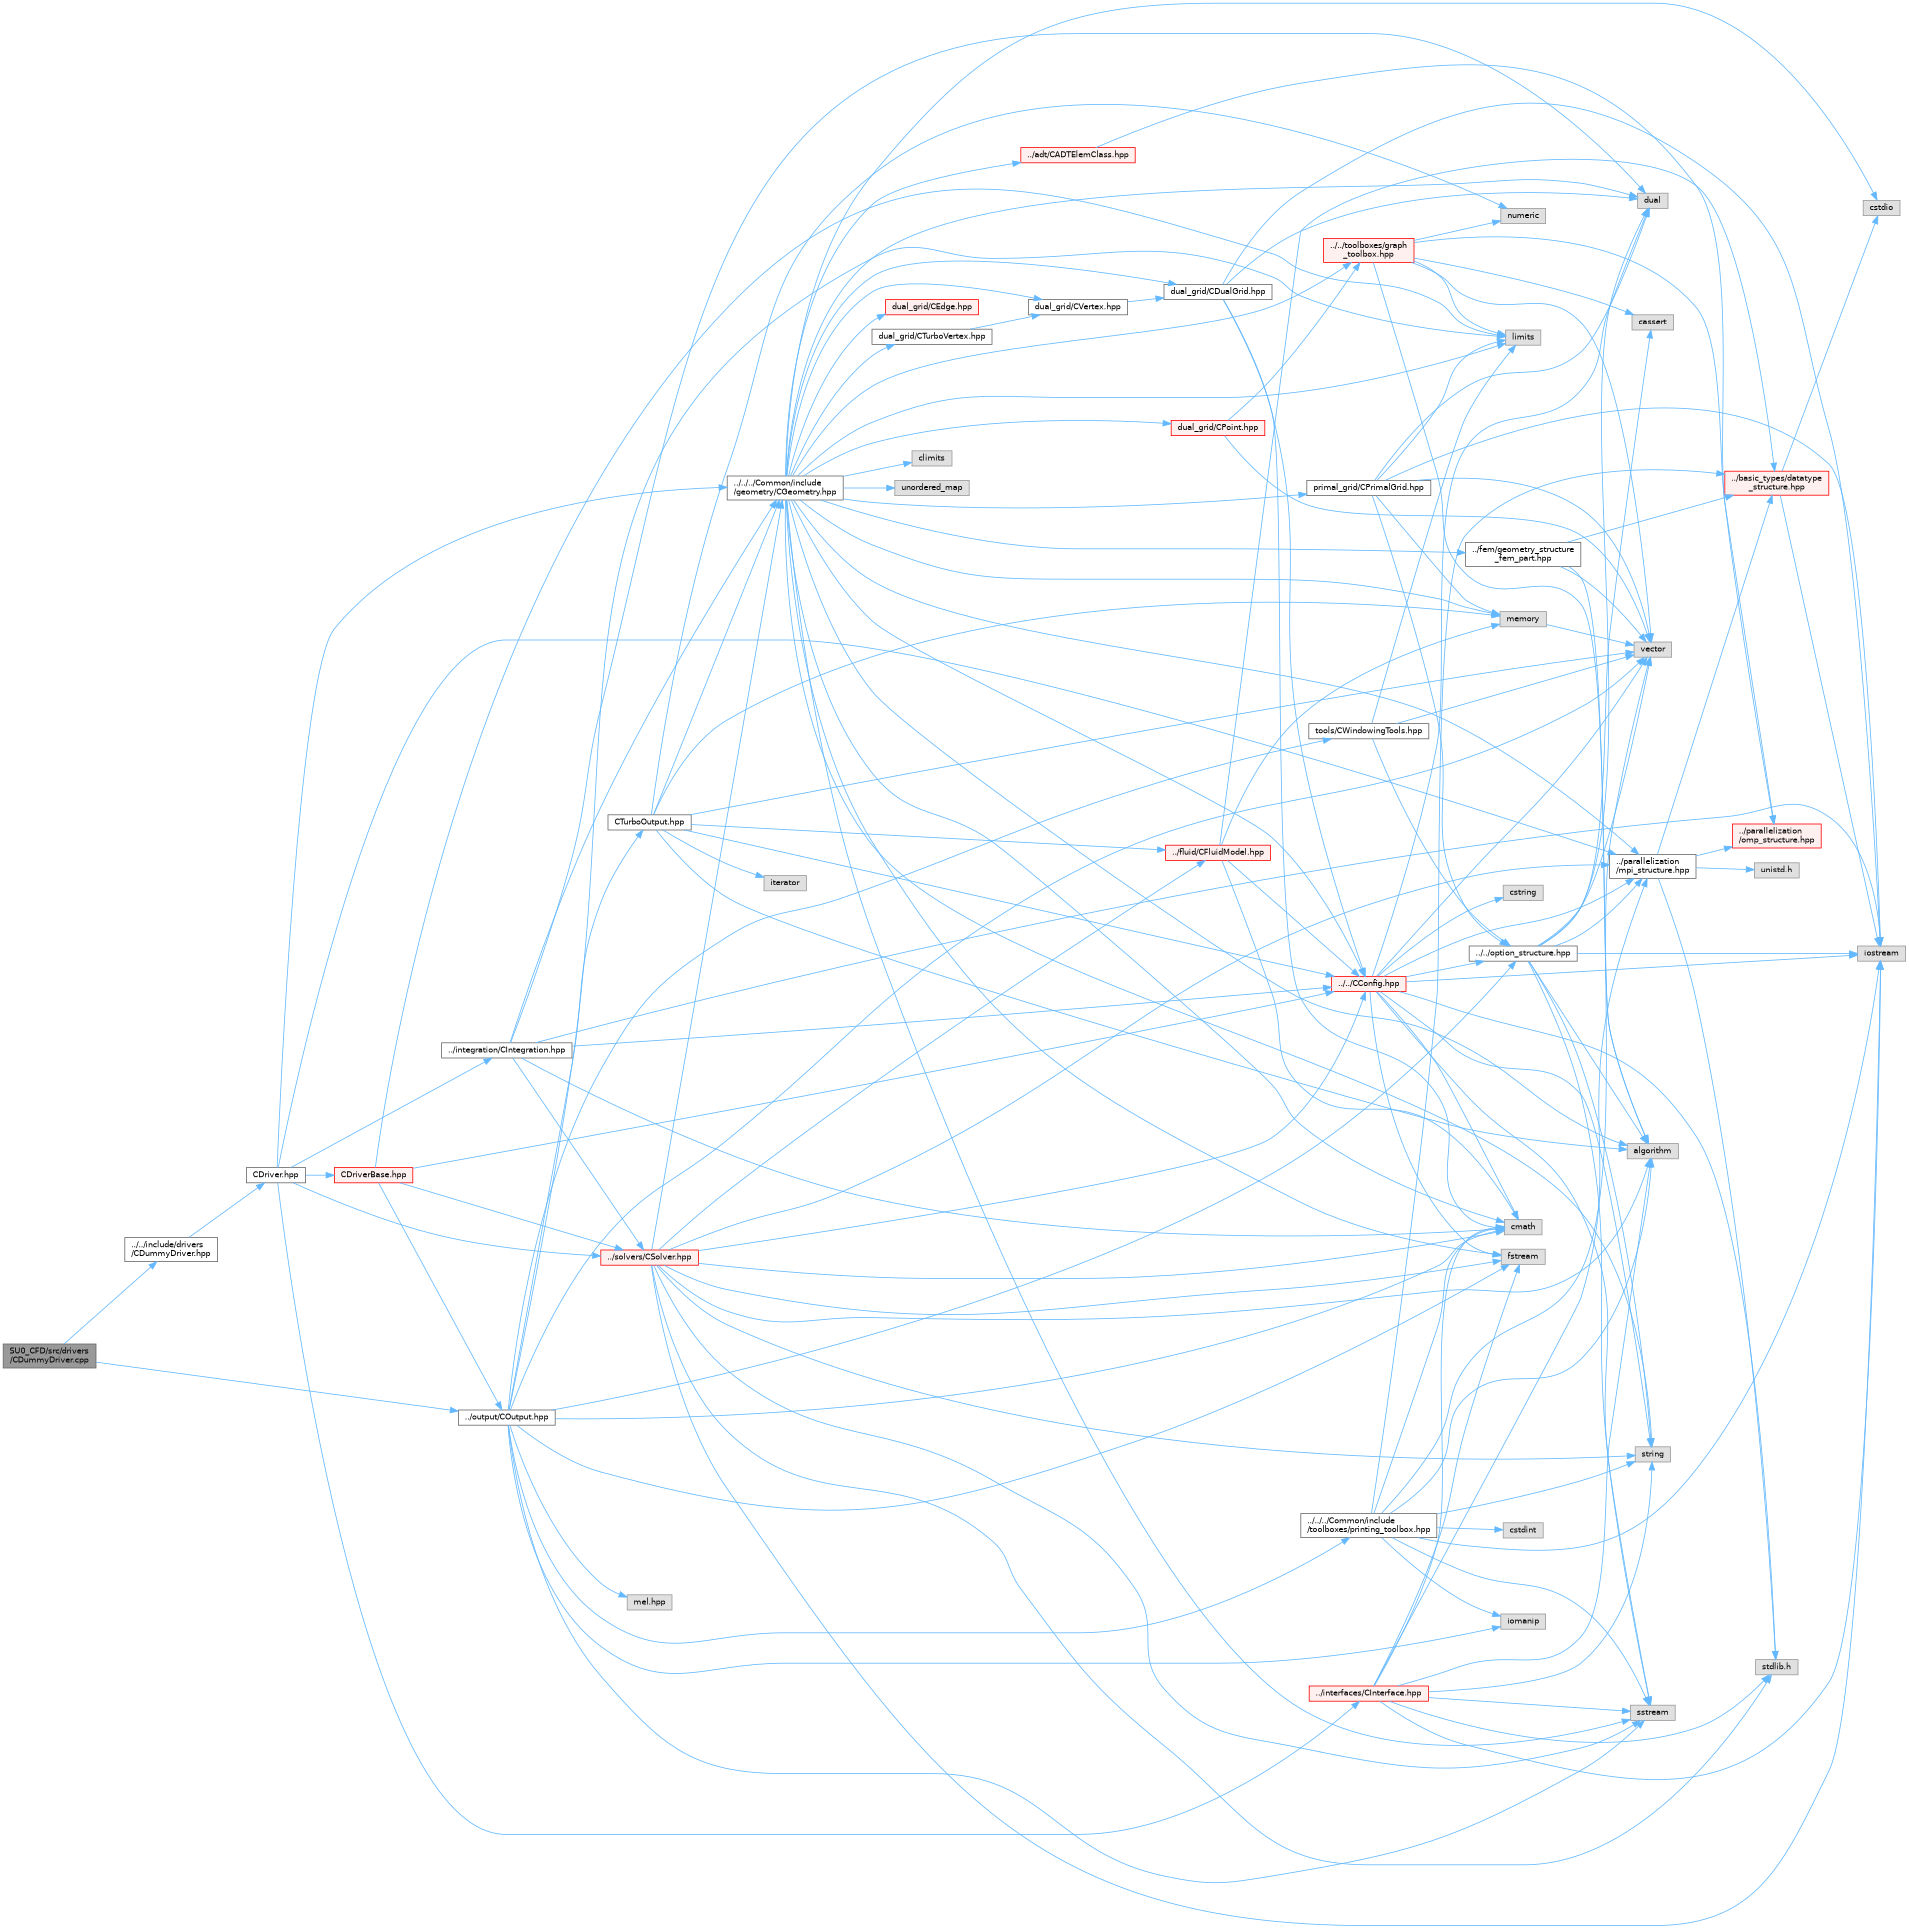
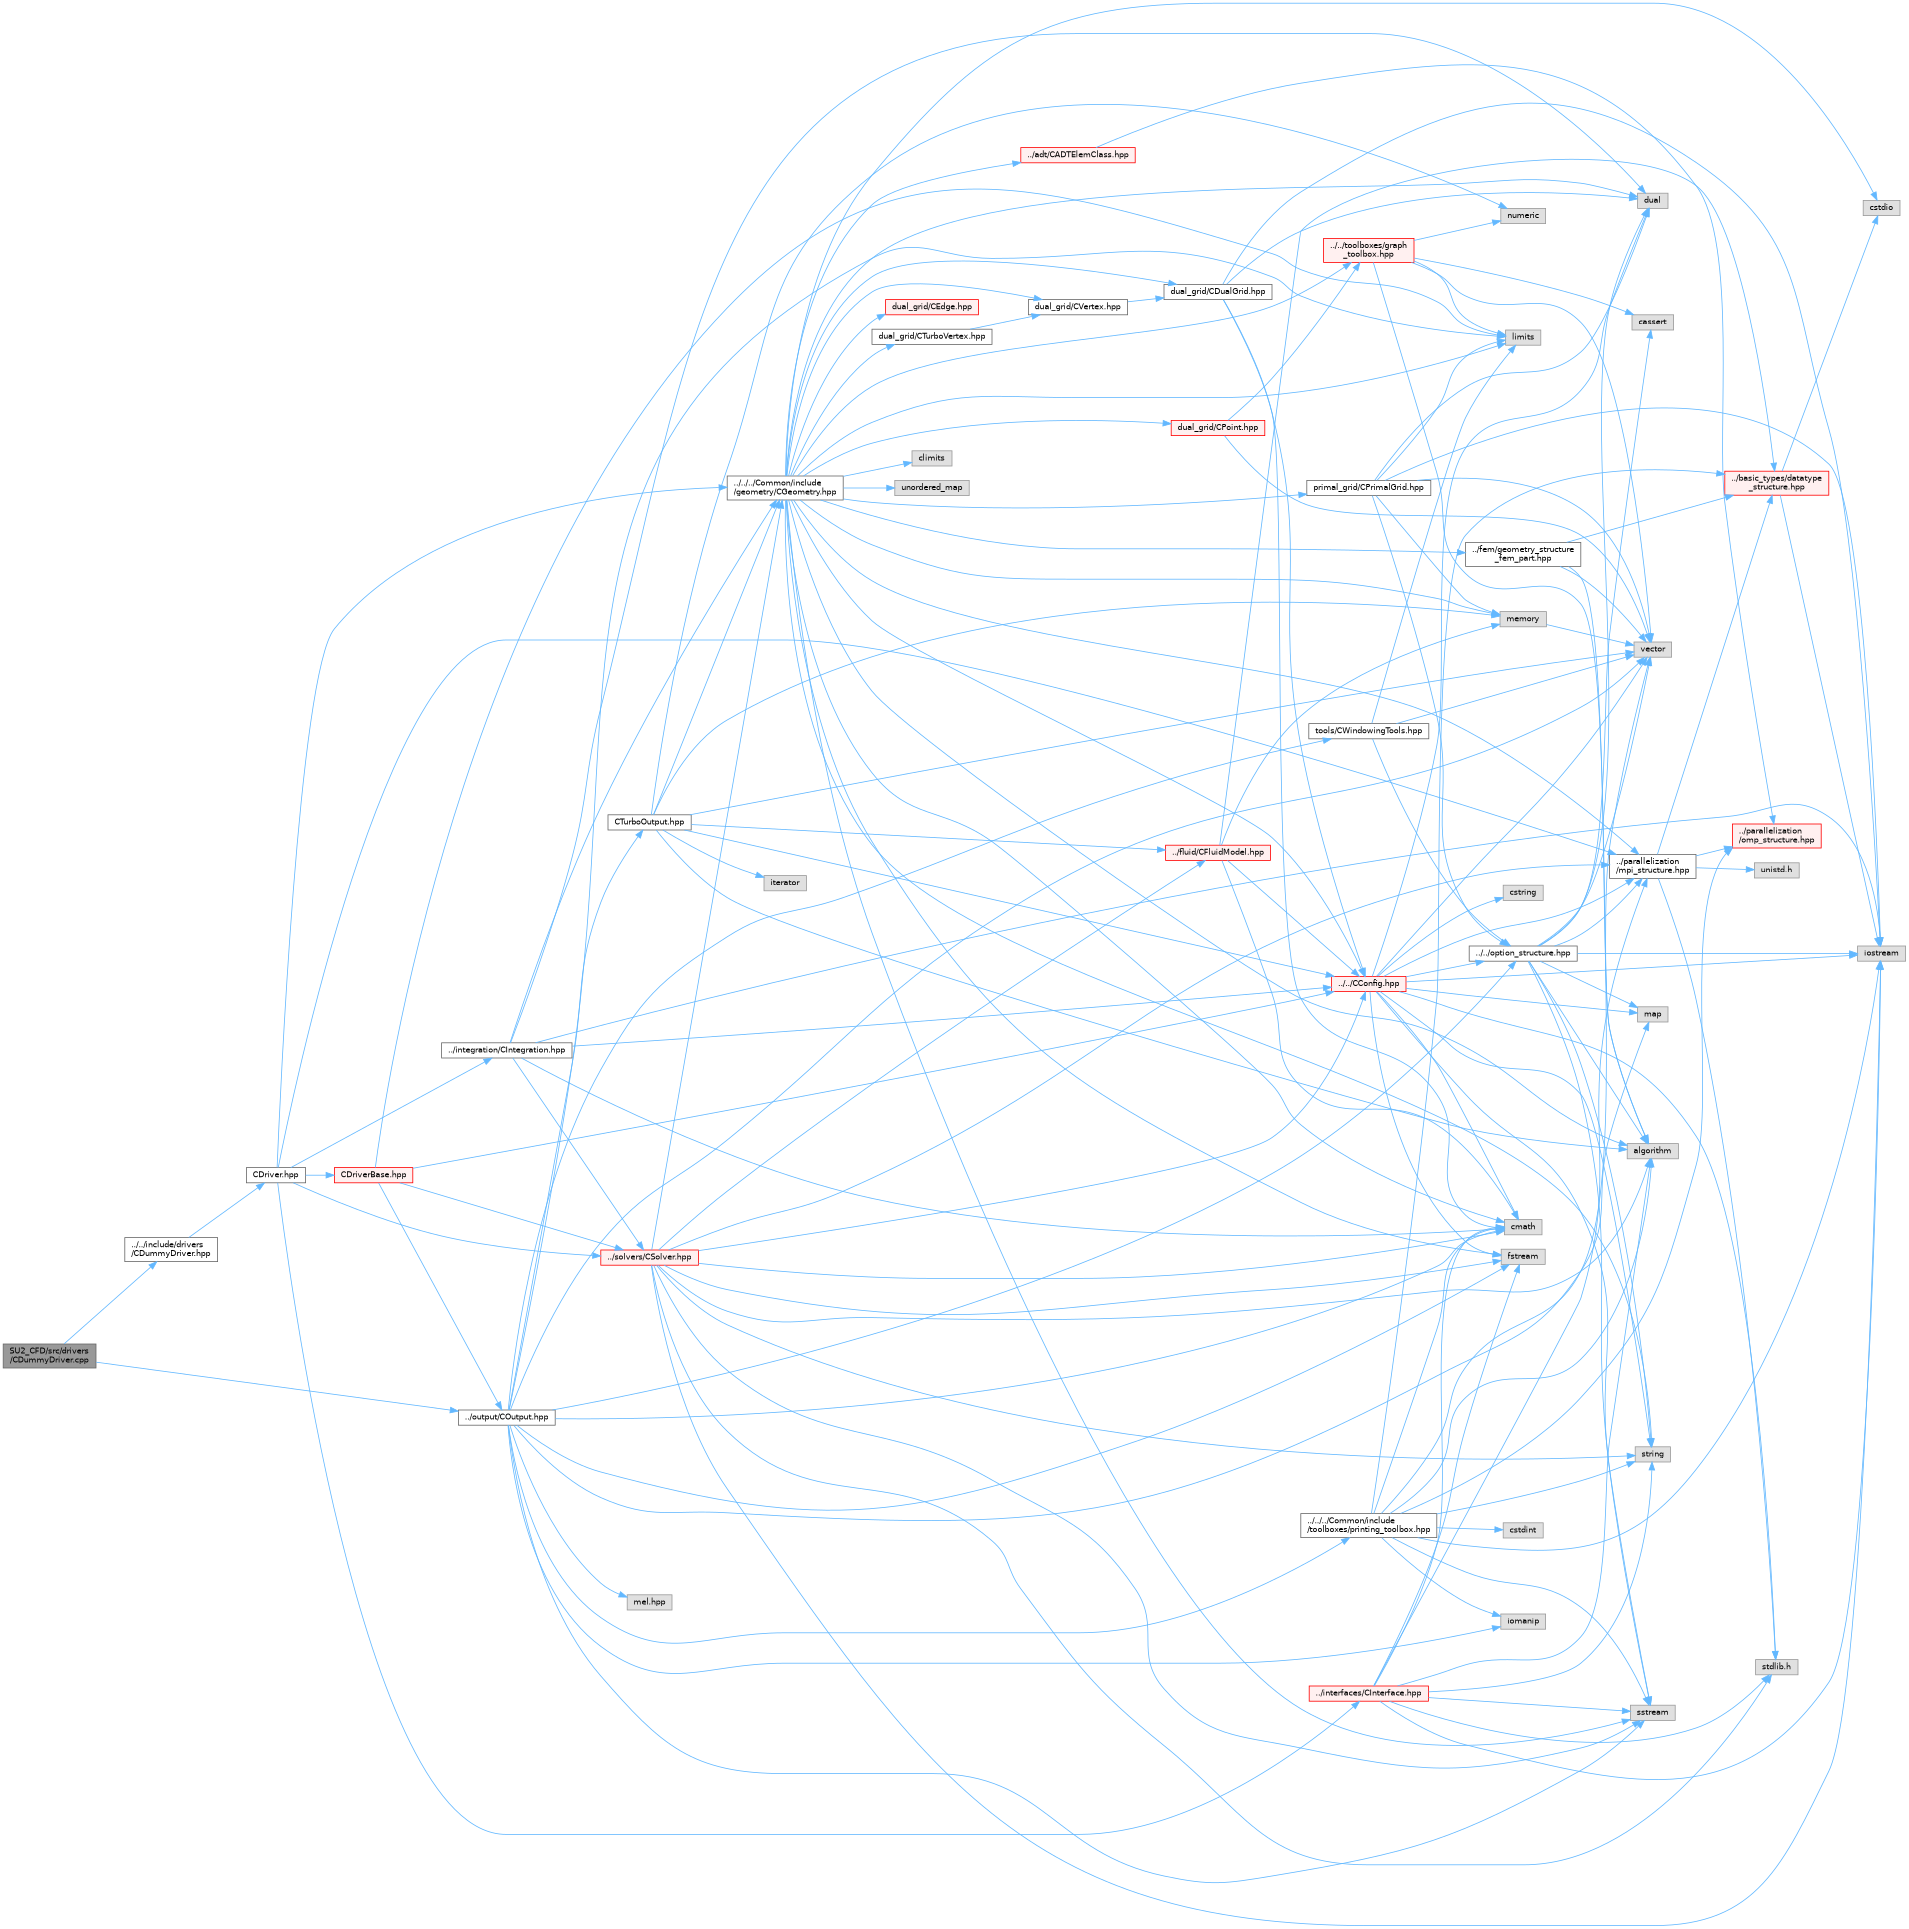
  digraph {
    rankdir=LR
    node [color=grey60 fillcolor="#E0E0E0" fontname=Helvetica fontsize=10 shape=box style=filled]
    edge [color=steelblue1 fontname=Helvetica fontsize=10 labelfontname=Helvetica labelfontsize=10 style=solid]
-   n1 [color=gray40 fillcolor=grey60 fontcolor=black height=0.2 label="SU0_CFD/src/drivers\l/CDummyDriver.cpp" width=0.4]
+   n1 [color=gray40 fillcolor=grey60 fontcolor=black height=0.2 label="SU2_CFD/src/drivers\l/CDummyDriver.cpp" width=0.4]
    n2 [color=grey40 fillcolor=white height=0.2 label="../../include/drivers\l/CDummyDriver.hpp" width=0.4]
    n3 [color=grey40 fillcolor=white height=0.2 label="../output/COutput.hpp" width=0.4]
    n4 [color=grey40 fillcolor=white height=0.2 label="CDriver.hpp" width=0.4]
    n5 [height=0.2 label=limits width=0.4]
    n6 [height=0.2 label=fstream width=0.4]
    n7 [height=0.2 label=sstream width=0.4]
    n8 [height=0.2 label=cmath width=0.4]
    n9 [height=0.2 label=vector width=0.4]
    n10 [color=grey40 fillcolor=white height=0.2 label="../../option_structure.hpp" width=0.4]
+   n11 [height=0.2 label=map width=0.4]
    n12 [height=0.2 label=iomanip width=0.4]
    n13 [color=grey40 fillcolor=white height=0.2 label="../../../Common/include\l/toolboxes/printing_toolbox.hpp" width=0.4]
    n14 [color=grey40 fillcolor=white height=0.2 label="tools/CWindowingTools.hpp" width=0.4]
    n15 [color=grey40 fillcolor=white height=0.2 label="CTurboOutput.hpp" width=0.4]
    n16 [height=0.2 label="mel.hpp" width=0.4]
    n17 [color=grey40 fillcolor=white height=0.2 label="../../../Common/include\l/geometry/CGeometry.hpp" width=0.4]
    n18 [color=grey40 fillcolor=white height=0.2 label="../parallelization\l/mpi_structure.hpp" width=0.4]
    n19 [color=grey40 fillcolor=white height=0.2 label="../integration/CIntegration.hpp" width=0.4]
    n20 [color=red fillcolor="#FFF0F0" height=0.2 label="../solvers/CSolver.hpp" width=0.4]
    n21 [color=red fillcolor="#FFF0F0" height=0.2 label="../interfaces/CInterface.hpp" width=0.4]
    n22 [color=red fillcolor="#FFF0F0" height=0.2 label="CDriverBase.hpp" width=0.4]
    n23 [height=0.2 label=cstdio width=0.4]
    n24 [height=0.2 label=string width=0.4]
    n25 [height=0.2 label=algorithm width=0.4]
    n26 [height=0.2 label=dual width=0.4]
    n27 [height=0.2 label=climits width=0.4]
    n28 [height=0.2 label=memory width=0.4]
    n29 [height=0.2 label=unordered_map width=0.4]
    n30 [color=grey40 fillcolor=white height=0.2 label="primal_grid/CPrimalGrid.hpp" width=0.4]
    n31 [color=grey40 fillcolor=white height=0.2 label="dual_grid/CDualGrid.hpp" width=0.4]
    n32 [color=red fillcolor="#FFF0F0" height=0.2 label="../../CConfig.hpp" width=0.4]
    n33 [color=red fillcolor="#FFF0F0" height=0.2 label="dual_grid/CPoint.hpp" width=0.4]
    n34 [color=red fillcolor="#FFF0F0" height=0.2 label="../../toolboxes/graph\l_toolbox.hpp" width=0.4]
    n35 [color=red fillcolor="#FFF0F0" height=0.2 label="dual_grid/CEdge.hpp" width=0.4]
    n36 [color=grey40 fillcolor=white height=0.2 label="dual_grid/CVertex.hpp" width=0.4]
    n37 [color=grey40 fillcolor=white height=0.2 label="dual_grid/CTurboVertex.hpp" width=0.4]
    n38 [color=grey40 fillcolor=white height=0.2 label="../fem/geometry_structure\l_fem_part.hpp" width=0.4]
    n39 [color=red fillcolor="#FFF0F0" height=0.2 label="../adt/CADTElemClass.hpp" width=0.4]
    n40 [height=0.2 label="stdlib.h" width=0.4]
    n41 [color=red fillcolor="#FFF0F0" height=0.2 label="../basic_types/datatype\l_structure.hpp" width=0.4]
    n42 [height=0.2 label="unistd.h" width=0.4]
    n43 [color=red fillcolor="#FFF0F0" height=0.2 label="../parallelization\l/omp_structure.hpp" width=0.4]
    n44 [height=0.2 label=iostream width=0.4]
    n45 [color=red fillcolor="#FFF0F0" height=0.2 label="../fluid/CFluidModel.hpp" width=0.4]
    n46 [height=0.2 label=cstring width=0.4]
    n47 [height=0.2 label=cassert width=0.4]
    n48 [height=0.2 label=numeric width=0.4]
    n49 [height=0.2 label=cstdint width=0.4]
    n50 [height=0.2 label=iterator width=0.4]
    n1 -> n2
    n1 -> n3
    n2 -> n4
    n3 -> n5
    n3 -> n6
    n3 -> n7
    n3 -> n8
    n3 -> n9
    n3 -> n10
+   n3 -> n11
    n3 -> n12
    n3 -> n13
    n3 -> n14
    n3 -> n15
    n3 -> n16
    n4 -> n17
    n4 -> n18
    n4 -> n19
    n4 -> n20
    n4 -> n21
    n4 -> n22
    n10 -> n7
    n10 -> n9
+   n10 -> n11
    n10 -> n18
    n10 -> n24
    n10 -> n25
    n10 -> n26
    n10 -> n44
    n10 -> n47
    n13 -> n7
    n13 -> n8
    n13 -> n9
    n13 -> n12
    n13 -> n24
    n13 -> n25
    n13 -> n41
    n13 -> n44
    n13 -> n49
    n14 -> n5
    n14 -> n9
    n14 -> n10
    n15 -> n9
    n15 -> n17
    n15 -> n25
    n15 -> n28
    n15 -> n32
    n15 -> n45
    n15 -> n48
    n15 -> n50
    n17 -> n5
    n17 -> n6
    n17 -> n7
    n17 -> n8
    n17 -> n18
    n17 -> n23
    n17 -> n24
    n17 -> n25
    n17 -> n26
    n17 -> n27
    n17 -> n28
    n17 -> n29
    n17 -> n30
    n17 -> n31
    n17 -> n32
    n17 -> n33
    n17 -> n34
    n17 -> n35
    n17 -> n36
    n17 -> n37
    n17 -> n38
    n17 -> n39
    n18 -> n40
    n18 -> n41
    n18 -> n42
    n18 -> n43
    n19 -> n8
    n19 -> n17
    n19 -> n20
    n19 -> n26
    n19 -> n32
    n19 -> n44
    n20 -> n6
    n20 -> n7
    n20 -> n8
    n20 -> n17
    n20 -> n18
    n20 -> n24
    n20 -> n25
    n20 -> n32
    n20 -> n40
    n20 -> n44
    n20 -> n45
    n21 -> n6
    n21 -> n7
    n21 -> n8
    n21 -> n18
    n21 -> n24
    n21 -> n25
    n21 -> n40
    n21 -> n44
    n22 -> n3
    n22 -> n5
    n22 -> n20
    n22 -> n32
    n28 -> n9
    n30 -> n5
    n30 -> n9
    n30 -> n10
    n30 -> n26
    n30 -> n28
    n30 -> n44
    n31 -> n8
    n31 -> n26
    n31 -> n32
    n31 -> n44
    n32 -> n6
    n32 -> n7
    n32 -> n8
    n32 -> n9
    n32 -> n10
+   n32 -> n11
    n32 -> n18
    n32 -> n24
    n32 -> n26
    n32 -> n40
    n32 -> n44
    n32 -> n46
    n33 -> n9
    n33 -> n34
    n34 -> n5
    n34 -> n9
    n34 -> n25
-   n34 -> n43
+   n13 -> n43
    n34 -> n47
    n34 -> n48
    n36 -> n31
    n37 -> n36
    n38 -> n9
    n38 -> n25
    n38 -> n41
    n39 -> n43
    n41 -> n23
    n41 -> n44
    n45 -> n8
    n45 -> n28
    n45 -> n32
    n45 -> n41
  }
